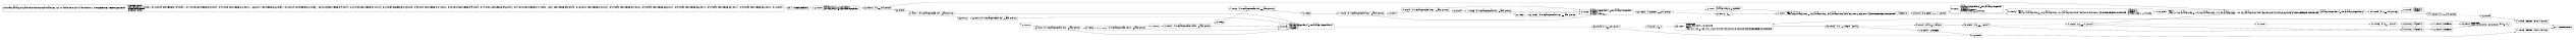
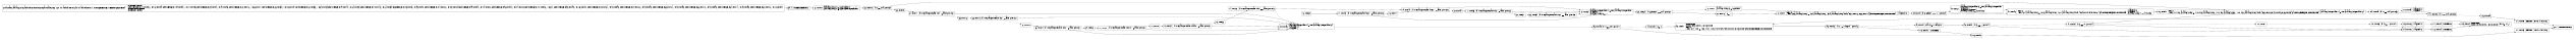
  digraph {
    rankdir=LR
    node [shape=record]
    n1 [label="{59\:\ ?|MTH_ENTER_BLOCK\l}"]
    n2 [label="{61\:\ 0x0000|java.lang.String r0 = r8.getScheme()\ljava.lang.String r1 = r8.getSchemeSpecificPart()\l}"]
    n3 [label="{62\:\ 0x000c|if (r0 == null) goto L50\l}"]
    n4 [label="{63\:\ 0x000e}"]
    n5 [label="{108\:\ 0x00d7|PHI: r1 \l  PHI: (r1v1 'ssp' java.lang.String) = (r1v0 'ssp' java.lang.String), (r1v2 'ssp' java.lang.String), (r1v0 'ssp' java.lang.String) binds: [B:62:0x000c, B:91:0x0096, B:83:0x005d] A[DONT_GENERATE, DONT_INLINE]\l|java.lang.StringBuilder r4 = new java.lang.StringBuilder(64)\l}"]
    n6 [label="{64\:\ 0x0014|if (r0.equalsIgnoreCase(\"tel\") != false) goto L31\l}"]
    n7 [label="{109\:\ 0x00dd|if (r0 == null) goto L53\l}"]
    n8 [label="{65\:\ 0x0016}"]
    n9 [label="{92\:\ 0x00a3|java.lang.StringBuilder r4 = new java.lang.StringBuilder(64)\lr4.append(r0)\lr4.append(':')\l}"]
    n10 [label="{66\:\ 0x001c|if (r0.equalsIgnoreCase(\"sip\") != false) goto L31\l}"]
    n11 [label="{93\:\ 0x00ae|if (r1 == null) goto L47\l}"]
    n12 [label="{67\:\ 0x001e}"]
    n13 [label="{68\:\ 0x0024|if (r0.equalsIgnoreCase(\"sms\") != false) goto L31\l}"]
    n14 [label="{69\:\ 0x0026}"]
    n15 [label="{70\:\ 0x002c|if (r0.equalsIgnoreCase(\"smsto\") != false) goto L31\l}"]
    n16 [label="{71\:\ 0x002e}"]
    n17 [label="{72\:\ 0x0034|if (r0.equalsIgnoreCase(\"mailto\") != false) goto L31\l}"]
    n18 [label="{73\:\ 0x0036}"]
    n19 [label="{74\:\ 0x003c|if (r0.equalsIgnoreCase(\"nfc\") == false) goto L15\l}"]
    n20 [label="{76\:\ 0x003f}"]
    n21 [label="{77\:\ 0x0045|if (r0.equalsIgnoreCase(\"http\") != false) goto L23\l}"]
    n22 [label="{78\:\ 0x0047}"]
    n23 [label="{84\:\ 0x005f|java.lang.StringBuilder r4 = new java.lang.StringBuilder()\lr4.append(\"\/\/\")\ljava.lang.String r6 = \"\"\l}"]
    n24 [label="{79\:\ 0x004d|if (r0.equalsIgnoreCase(\"https\") != false) goto L23\l}"]
    n25 [label="{85\:\ 0x006f|if (r8.getHost() == null) goto L30\l}"]
    n26 [label="{80\:\ 0x004f}"]
    n27 [label="{81\:\ 0x0055|if (r0.equalsIgnoreCase(\"ftp\") != false) goto L23\l}"]
    n28 [label="{82\:\ 0x0057}"]
    n29 [label="{83\:\ 0x005d|if (r0.equalsIgnoreCase(\"rtsp\") == false) goto L50\l}"]
    n30 [label="{86\:\ 0x0071|java.lang.String r5 = r8.getHost()\l}"]
    n31 [label="{87\:\ 0x0076|r5 = \"\"\l}"]
    n32 [label="{88\:\ 0x0077|PHI: r5 \l  PHI: (r5v5 java.lang.String) = (r5v4 java.lang.String), (r5v9 java.lang.String) binds: [B:87:0x0076, B:86:0x0071] A[DONT_GENERATE, DONT_INLINE]\l|r4.append(r5)\l}"]
    n33 [label="{89\:\ 0x007f|if (r8.getPort() == (\-1)) goto L29\l}"]
    n34 [label="{90\:\ 0x0081|java.lang.StringBuilder r5 = new java.lang.StringBuilder()\lr5.append(\":\")\lr5.append(r8.getPort())\ljava.lang.String r6 = r5.toString()\l}"]
    n35 [label="{91\:\ 0x0096|PHI: r6 \l  PHI: (r6v4 java.lang.String) = (r6v3 java.lang.String), (r6v7 java.lang.String) binds: [B:89:0x007f, B:90:0x0081] A[DONT_GENERATE, DONT_INLINE]\l|r4.append(r6)\lr4.append(\"\/...\")\ljava.lang.String r1 = r4.toString()\l}"]
    n36 [label="{94\:\ 0x00b0|r2 = 0\l}"]
    n37 [label="{106\:\ 0x00d2}"]
    n38 [label="{95\:\ 0x00b1|LOOP_START\lLOOP:0: B:95:0x00b1\-\>B:105:0x00cf\lPHI: r2 \l  PHI: (r2v4 'i' int) = (r2v3 'i' int), (r2v5 'i' int) binds: [B:94:0x00b0, B:105:0x00cf] A[DONT_GENERATE, DONT_INLINE]\l}"]
    n39 [label="{107\:\ 0x00d6|RETURN\l|return r4.toString()\l}"]
    n40 [label="{96\:\ 0x00b5|if (r2 \>= r1.length()) goto L46\l}"]
    n41 [label="{97\:\ 0x00b7|char r5 = r1.charAt(r2)\l}"]
    n42 [label="{115\:\ 0x00d2|SYNTHETIC\l}"]
    n43 [label="{98\:\ 0x00bd|if (r5 == '\-') goto L44\l}"]
    n44 [label="{99\:\ 0x00bf|if (r5 == '@') goto L44\l}"]
    n45 [label="{104\:\ 0x00cc|r4.append(r5)\l}"]
    n46 [label="{100\:\ 0x00c1}"]
    n47 [label="{116\:\ 0x00cf|SYNTHETIC\l}"]
    n48 [label="{101\:\ 0x00c3|if (r5 != '.') goto L41\l}"]
    n49 [label="{103\:\ 0x00c6|r4.append('x')\l}"]
    n50 [label="{117\:\ 0x00cf|SYNTHETIC\l}"]
    n51 [label="{105\:\ 0x00cf|LOOP_END\lLOOP:0: B:95:0x00b1\-\>B:105:0x00cf\l|int r2 = r2 + 1\l}"]
    n52 [label="{60\:\ ?|MTH_EXIT_BLOCK\l}"]
    n53 [label="{110\:\ 0x00df|r4.append(r0)\lr4.append(':')\l}"]
    n54 [label="{111\:\ 0x00e5|if (r1 == null) goto L55\l}"]
    n55 [label="{113\:\ 0x00ea}"]
    n56 [label="{114\:\ 0x00ee|RETURN\l|return r4.toString()\l}"]
    n57 [label="{public static java.lang.String androidx.core.net.UriCompat.toSafeString((r8v0 'uri' android.net.Uri A[D('uri' android.net.Uri), IMMUTABLE_TYPE, METHOD_ARGUMENT]))  | USE_LINES_HINTS\lCROSS_EDGE: B:111:0x00e5 \-\> B:113:0x00ea, CROSS_EDGE: B:109:0x00dd \-\> B:111:0x00e5, CROSS_EDGE: B:89:0x007f \-\> B:91:0x0096, CROSS_EDGE: B:87:0x0076 \-\> B:88:0x0077, CROSS_EDGE: B:83:0x005d \-\> B:108:0x00d7, CROSS_EDGE: B:81:0x0055 \-\> B:84:0x005f, CROSS_EDGE: B:79:0x004d \-\> B:84:0x005f, CROSS_EDGE: B:77:0x0045 \-\> B:84:0x005f, BACK_EDGE: B:105:0x00cf \-\> B:95:0x00b1, CROSS_EDGE: B:104:0x00cc \-\> B:105:0x00cf, CROSS_EDGE: B:99:0x00bf \-\> B:104:0x00cc, CROSS_EDGE: B:98:0x00bd \-\> B:104:0x00cc, CROSS_EDGE: B:107:0x00d6 \-\> B:60:?, CROSS_EDGE: B:93:0x00ae \-\> B:106:0x00d2, CROSS_EDGE: B:72:0x0034 \-\> B:92:0x00a3, CROSS_EDGE: B:70:0x002c \-\> B:92:0x00a3, CROSS_EDGE: B:68:0x0024 \-\> B:92:0x00a3, CROSS_EDGE: B:66:0x001c \-\> B:92:0x00a3, CROSS_EDGE: B:64:0x0014 \-\> B:92:0x00a3, CROSS_EDGE: B:62:0x000c \-\> B:108:0x00d7\lINLINE_NOT_NEEDED\lTYPE_VARS: EMPTY\l}"]
    n1 -> n2
    n2 -> n3
    n3 -> n4 [style=dashed]
    n3 -> n5
    n4 -> n6
    n5 -> n7
    n6 -> n8 [style=dashed]
    n6 -> n9
    n7 -> n53 [style=dashed]
    n7 -> n54
    n8 -> n10
    n9 -> n11
    n10 -> n9
    n10 -> n12 [style=dashed]
    n11 -> n36 [style=dashed]
    n11 -> n37
    n12 -> n13
    n13 -> n9
    n13 -> n14 [style=dashed]
    n14 -> n15
    n15 -> n9
    n15 -> n16 [style=dashed]
    n16 -> n17
    n17 -> n9
    n17 -> n18 [style=dashed]
    n18 -> n19
    n19 -> n9 [style=dashed]
-   n19 -> n20
+   n19 -> n24
    n20 -> n21
    n21 -> n22 [style=dashed]
    n21 -> n23
    n22 -> n24
    n23 -> n25
    n24 -> n23
    n24 -> n26 [style=dashed]
    n25 -> n30 [style=dashed]
    n25 -> n31
    n26 -> n27
    n27 -> n23
    n27 -> n28 [style=dashed]
    n28 -> n29
    n29 -> n23 [style=dashed]
    n30 -> n32
    n31 -> n32
    n32 -> n33
    n33 -> n34 [style=dashed]
    n33 -> n35
    n34 -> n35
    n35 -> n5
    n36 -> n38
    n37 -> n39
    n38 -> n40
    n39 -> n52
    n40 -> n41 [style=dashed]
    n40 -> n42
    n41 -> n43
    n42 -> n37
    n43 -> n44 [style=dashed]
    n43 -> n45
    n44 -> n5
    n44 -> n45
    n44 -> n46 [style=dashed]
    n45 -> n47
    n46 -> n48
    n47 -> n51
    n48 -> n45 [style=dashed]
    n48 -> n49
    n49 -> n50
    n50 -> n51
    n51 -> n38
    n53 -> n54
    n54 -> n55 [style=dashed]
    n55 -> n56
    n56 -> n52
    n57 -> n1
  }
